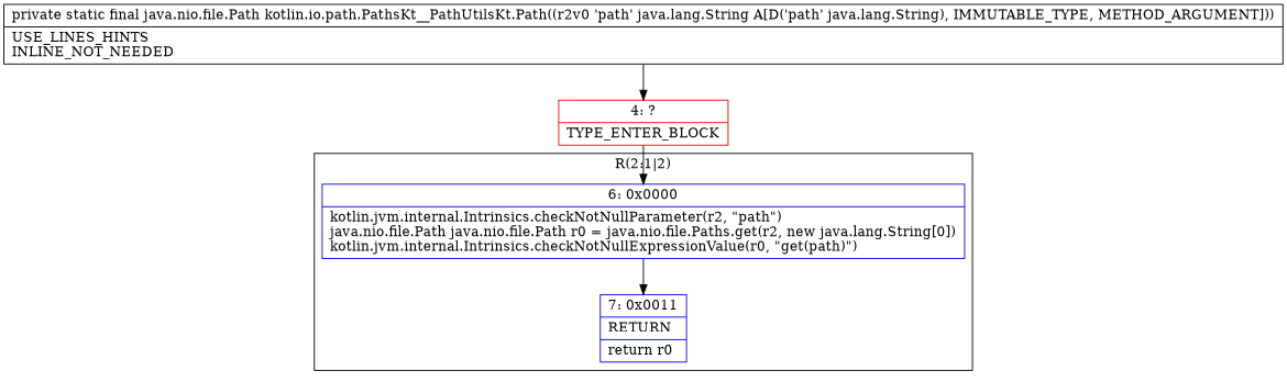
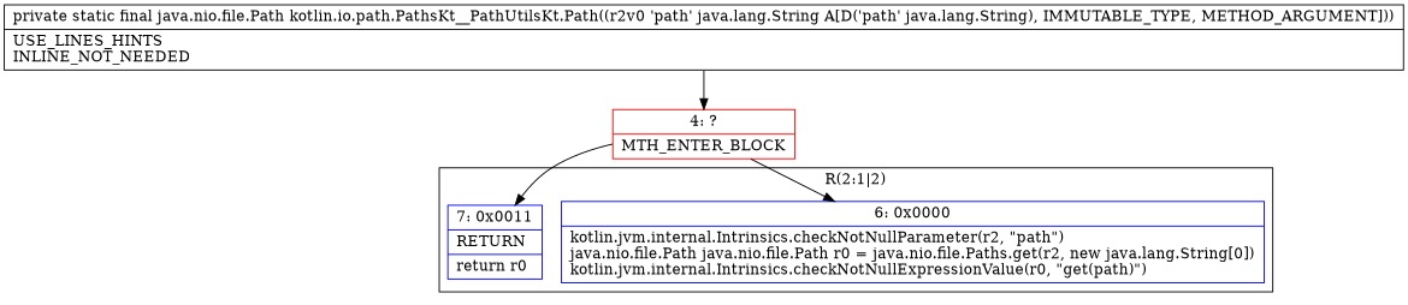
  digraph {
    node [color=blue shape=record]
    n1 [label="{6\:\ 0x0000|kotlin.jvm.internal.Intrinsics.checkNotNullParameter(r2, \"path\")\ljava.nio.file.Path java.nio.file.Path r0 = java.nio.file.Paths.get(r2, new java.lang.String[0])\lkotlin.jvm.internal.Intrinsics.checkNotNullExpressionValue(r0, \"get(path)\")\l}"]
    n2 [label="{7\:\ 0x0011|RETURN\l|return r0\l}"]
-   n3 [color=red label="{4\:\ ?|TYPE_ENTER_BLOCK\l}"]
+   n3 [color=red label="{4\:\ ?|MTH_ENTER_BLOCK\l}"]
    n4 [label="{private static final java.nio.file.Path kotlin.io.path.PathsKt__PathUtilsKt.Path((r2v0 'path' java.lang.String A[D('path' java.lang.String), IMMUTABLE_TYPE, METHOD_ARGUMENT]))  | USE_LINES_HINTS\lINLINE_NOT_NEEDED\l}" color=""]
    subgraph cluster_1 {
      label="R(2:1|2)"
      n1
      n2
    }
-   n1 -> n2
+   n3 -> n2
    n3 -> n1
    n4 -> n3
  }
